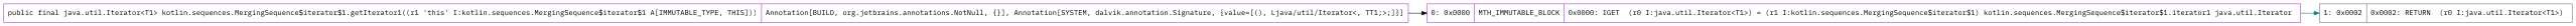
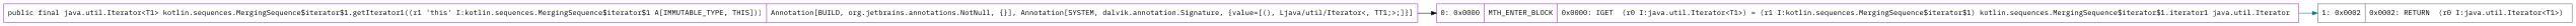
  digraph {
    rankdir=LR
    fontname="IBM Plex Mono"
    node [shape=record color=purple fontname="IBM Plex Mono"]
    edge [fontname="IBM Plex Mono"]
-   n1 [label="{0\:\ 0x0000|MTH_IMMUTABLE_BLOCK\l|0x0000: IGET  (r0 I:java.util.Iterator\<T1\>) = (r1 I:kotlin.sequences.MergingSequence$iterator$1) kotlin.sequences.MergingSequence$iterator$1.iterator1 java.util.Iterator \l}"]
+   n1 [label="{0\:\ 0x0000|MTH_ENTER_BLOCK\l|0x0000: IGET  (r0 I:java.util.Iterator\<T1\>) = (r1 I:kotlin.sequences.MergingSequence$iterator$1) kotlin.sequences.MergingSequence$iterator$1.iterator1 java.util.Iterator \l}"]
    n2 [label="{1\:\ 0x0002|0x0002: RETURN  (r0 I:java.util.Iterator\<T1\>) \l}" color=gray40]
    n3 [label="{public final java.util.Iterator\<T1\> kotlin.sequences.MergingSequence$iterator$1.getIterator1((r1 'this' I:kotlin.sequences.MergingSequence$iterator$1 A[IMMUTABLE_TYPE, THIS]))  | Annotation[BUILD, org.jetbrains.annotations.NotNull, \{\}], Annotation[SYSTEM, dalvik.annotation.Signature, \{value=[(), Ljava\/util\/Iterator\<, TT1;\>;]\}]\l}"]
    n1 -> n2 [color=teal]
    n3 -> n1 [color=black]
  }
